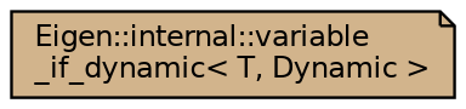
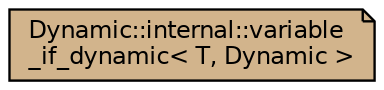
  digraph {
    rankdir=LR
-   n1 [color=black fillcolor=tan fontname=Helvetica fontsize=10 height=0.2 label="Eigen::internal::variable\l_if_dynamic\< T, Dynamic \>" shape=note style=filled width=0.4]
+   n1 [color=black fillcolor=tan fontname=Helvetica fontsize=10 height=0.2 label="Dynamic::internal::variable\l_if_dynamic\< T, Dynamic \>" shape=note style=filled width=0.4]
  }
